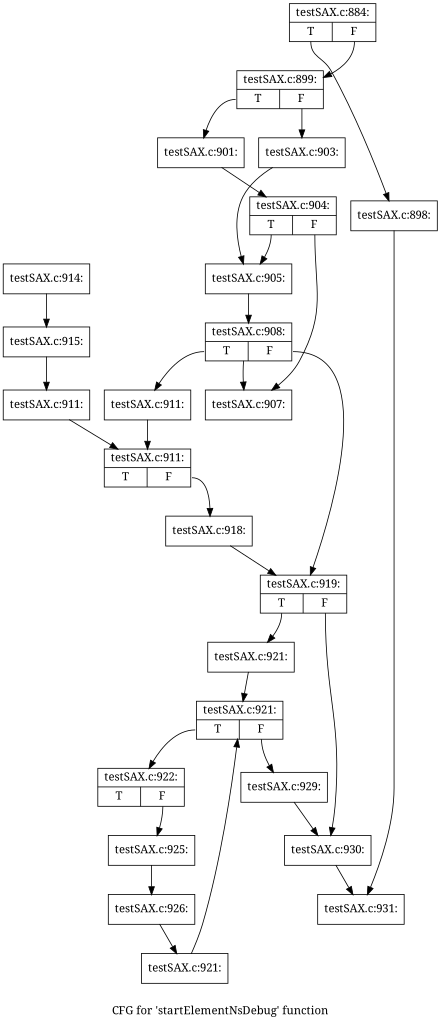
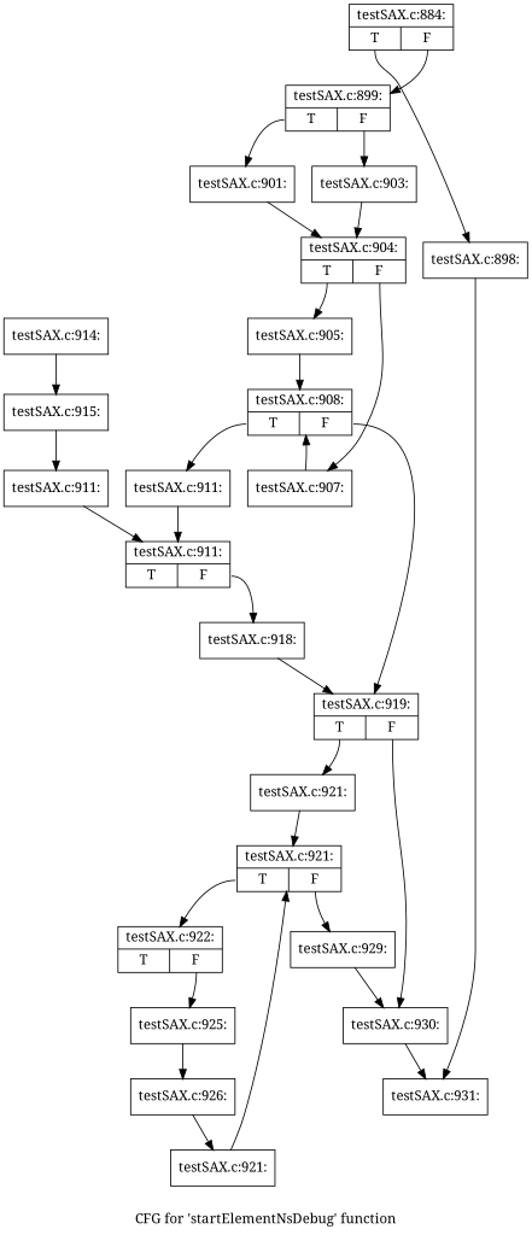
  digraph {
    fontname="Noto Serif"
    label="CFG for 'startElementNsDebug' function"
    node [fontname="Noto Serif" shape=record]
    edge [fontname="Noto Serif"]
    n1 [label="{testSAX.c:884:|{<s0>T|<s1>F}}"]
    n2 [label="{testSAX.c:898:}"]
    n3 [label="{testSAX.c:899:|{<s0>T|<s1>F}}"]
    n4 [label="{testSAX.c:931:}"]
    n5 [label="{testSAX.c:901:}"]
    n6 [label="{testSAX.c:903:}"]
    n7 [label="{testSAX.c:904:|{<s0>T|<s1>F}}"]
    n8 [label="{testSAX.c:905:}"]
    n9 [label="{testSAX.c:907:}"]
    n10 [label="{testSAX.c:908:|{<s0>T|<s1>F}}"]
    n11 [label="{testSAX.c:911:}"]
    n12 [label="{testSAX.c:919:|{<s0>T|<s1>F}}"]
    n13 [label="{testSAX.c:911:|{<s0>T|<s1>F}}"]
    n14 [label="{testSAX.c:921:}"]
    n15 [label="{testSAX.c:930:}"]
    n16 [label="{testSAX.c:918:}"]
    n17 [label="{testSAX.c:921:|{<s0>T|<s1>F}}"]
    n18 [label="{testSAX.c:914:}"]
    n19 [label="{testSAX.c:915:}"]
    n20 [label="{testSAX.c:911:}"]
    n21 [label="{testSAX.c:922:|{<s0>T|<s1>F}}"]
    n22 [label="{testSAX.c:929:}"]
    n23 [label="{testSAX.c:925:}"]
    n24 [label="{testSAX.c:926:}"]
    n25 [label="{testSAX.c:921:}"]
    n1 -> n2 [tailport=s0]
    n1 -> n3 [tailport=s1]
    n2 -> n4
    n3 -> n5 [tailport=s0]
    n3 -> n6 [tailport=s1]
    n5 -> n7
-   n6 -> n8
+   n6 -> n7
    n7 -> n8 [tailport=s0]
    n7 -> n9 [tailport=s1]
    n8 -> n10
-   n10 -> n9
+   n9 -> n10
    n10 -> n11 [tailport=s0]
    n10 -> n12 [tailport=s1]
    n11 -> n13
    n12 -> n14 [tailport=s0]
    n12 -> n15 [tailport=s1]
    n13 -> n16 [tailport=s1]
    n14 -> n17
    n15 -> n4
    n16 -> n12
    n17 -> n21 [tailport=s0]
    n17 -> n22 [tailport=s1]
    n18 -> n19
    n19 -> n20
    n20 -> n13
    n21 -> n23 [tailport=s1]
    n22 -> n15
    n23 -> n24
    n24 -> n25
    n25 -> n17
  }
